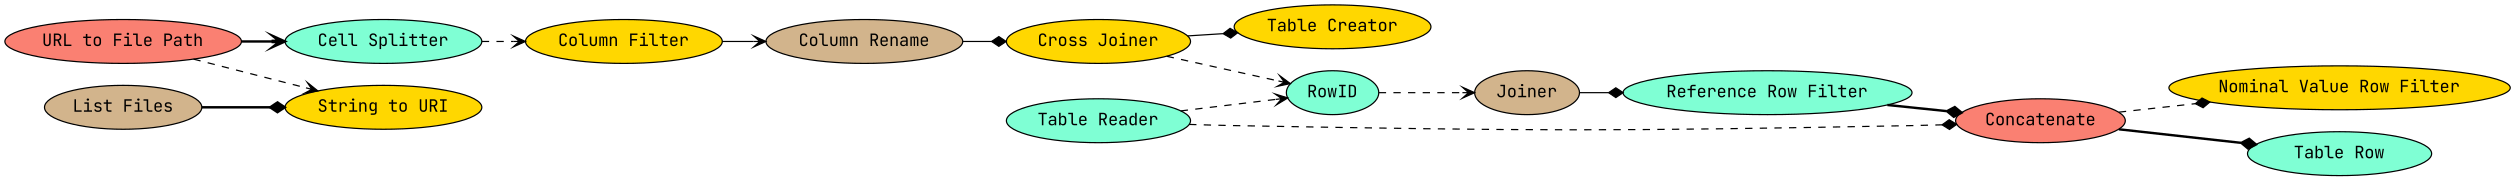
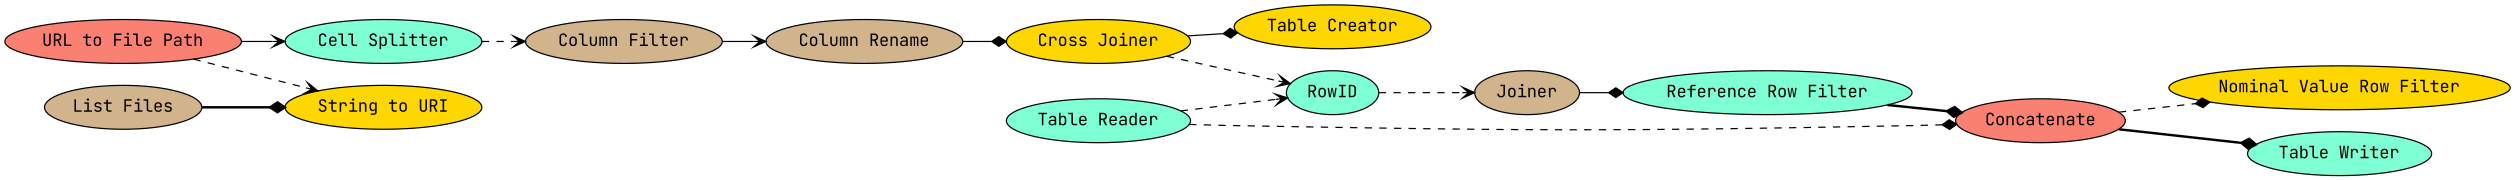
  digraph {
    fontname="JetBrains Mono"
    rankdir=LR
    node [fillcolor=gold fontname="JetBrains Mono" style=filled]
    edge [arrowhead=diamond fontname="JetBrains Mono" style=dashed]
    n1 [fillcolor=salmon label=Concatenate]
    n2 [label="Nominal Value Row Filter"]
-   n3 [fillcolor=aquamarine label="Table Row"]
+   n3 [fillcolor=aquamarine label="Table Writer"]
    n4 [fillcolor=aquamarine label=RowID]
    n5 [fillcolor=tan label=Joiner]
    n6 [fillcolor=aquamarine label="Reference Row Filter"]
-   n7 [label="Column Filter"]
+   n7 [fillcolor=tan label="Column Filter"]
    n8 [fillcolor=tan label="Column Rename"]
    n9 [label="Cross Joiner"]
    n10 [label="Table Creator"]
    n11 [fillcolor=aquamarine label="Table Reader"]
    n12 [fillcolor=salmon label="URL to File Path"]
    n13 [fillcolor=aquamarine label="Cell Splitter"]
    n14 [label="String to URI"]
    n15 [fillcolor=tan label="List Files"]
    n1 -> n2
    n1 -> n3 [style=bold]
    n4 -> n5 [arrowhead=vee]
    n5 -> n6 [style=solid]
    n6 -> n1 [style=bold]
    n7 -> n8 [arrowhead=vee style=solid]
    n8 -> n9 [style=solid]
    n9 -> n4 [arrowhead=vee]
    n9 -> n10 [style=solid]
    n11 -> n1
    n11 -> n4 [arrowhead=vee]
-   n12 -> n13 [arrowhead=vee style=bold]
+   n12 -> n13 [arrowhead=vee style=solid]
    n12 -> n14 [arrowhead=vee]
    n13 -> n7 [arrowhead=vee]
    n15 -> n14 [style=bold]
  }
